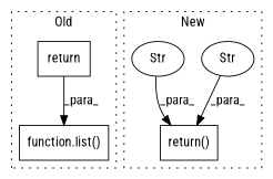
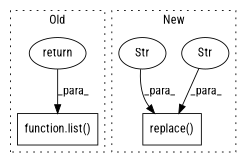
  digraph {
    fontname="Roboto Condensed"
    node [a=75 fontname="Roboto Condensed" shape=box]
    edge [fontname="Roboto Condensed"]
    n1 [l="5,1" label="function.list()" s="1151,1176"]
-   n2 [a=93 l=7 label=return s=1144]
-   n3 [l="16,1" label="return()" s="1144,1167"]
+   n2 [a=93 l=7 label=return s=1144 shape=ellipse]
+   n3 [l="16,1" label="replace()" s="1144,1167"]
    n4 [a=66 l=2 label=Str s=1165 shape=ellipse]
    n5 [a=66 l=3 label=Str s=1160 shape=ellipse]
    subgraph cluster_1 {
      label=Old
      style=dotted
      n1
      n2
    }
    subgraph cluster_2 {
      label=New
      style=dotted
      n3
      n4
      n5
    }
    n2 -> n1 [label=_para_]
    n4 -> n3 [label=_para_]
    n5 -> n3 [label=_para_]
  }
